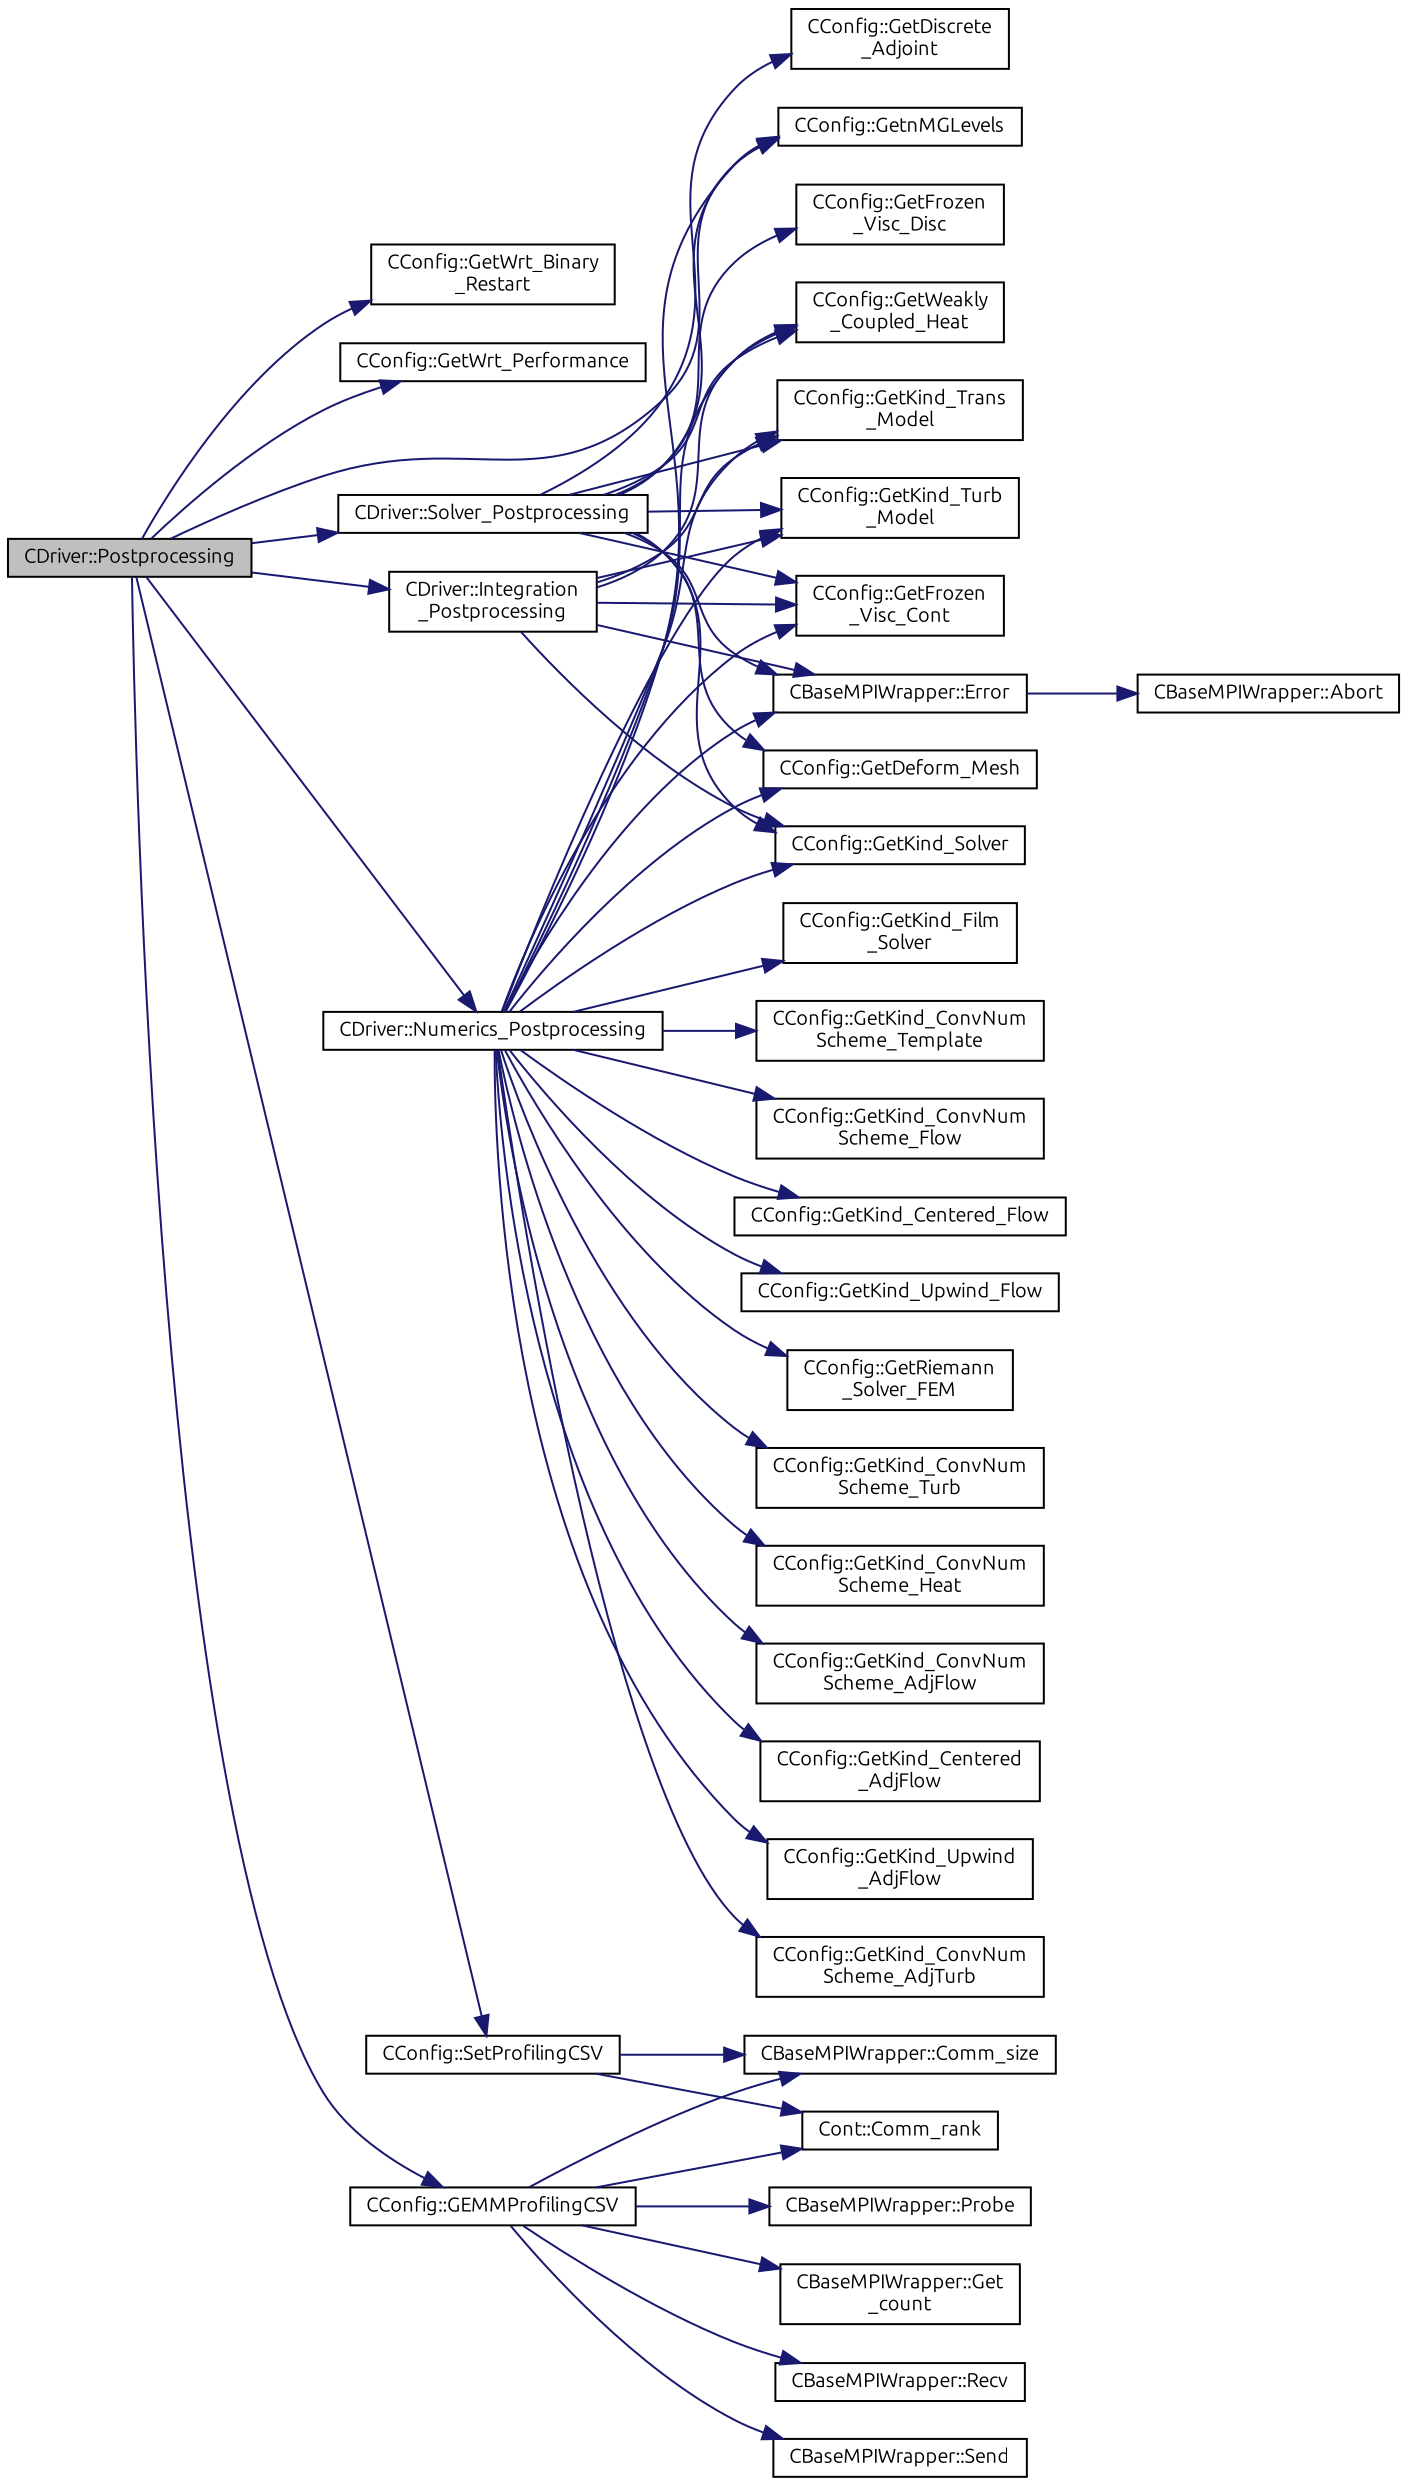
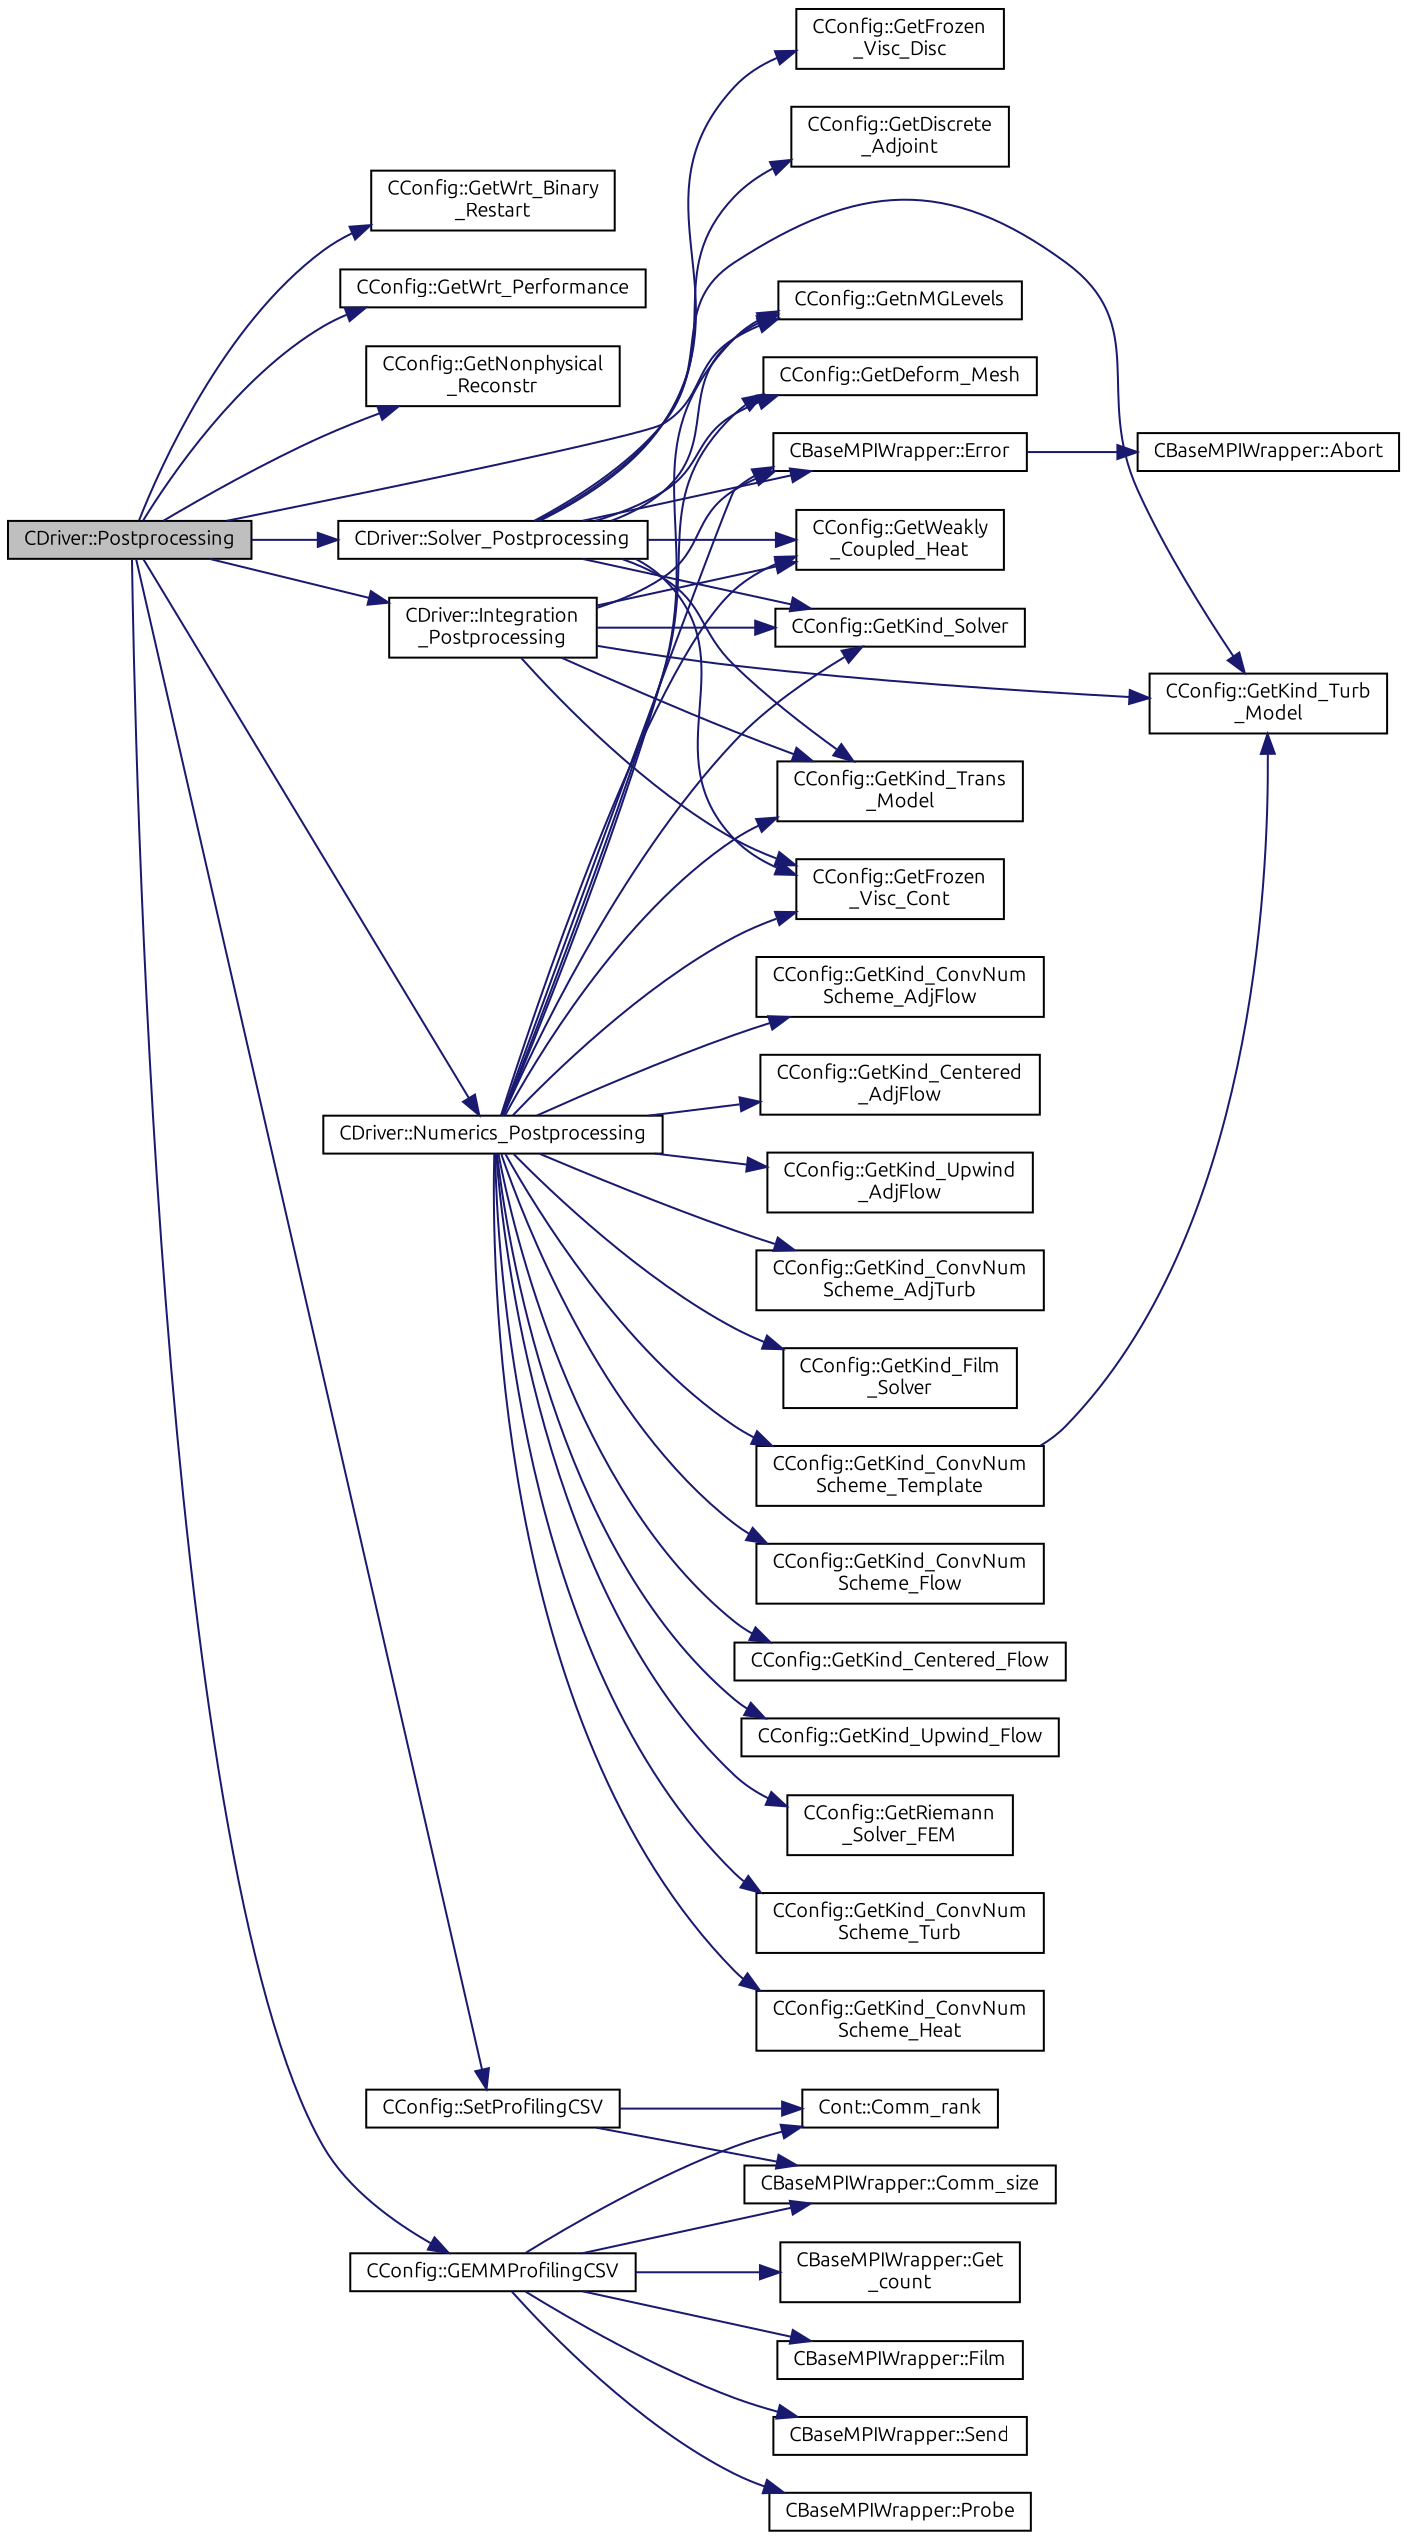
  digraph {
    fontname=Ubuntu
    rankdir=LR
    node [color=black fillcolor=white fontname=Ubuntu fontsize=10 shape=record style=filled]
    edge [color=midnightblue fontname=Ubuntu fontsize=10 labelfontname=Helvetica labelfontsize=10 style=solid]
    n1 [fillcolor=grey75 fontcolor=black height=0.2 label="CDriver::Postprocessing" width=0.4]
    n2 [height=0.2 label="CConfig::GetWrt_Binary\l_Restart" width=0.4]
    n3 [height=0.2 label="CConfig::GetWrt_Performance" width=0.4]
+   n4 [height=0.2 label="CConfig::GetNonphysical\l_Reconstr" width=0.4]
    n5 [height=0.2 label="CDriver::Numerics_Postprocessing" width=0.4]
    n6 [height=0.2 label="CConfig::GetnMGLevels" width=0.4]
    n7 [height=0.2 label="CDriver::Integration\l_Postprocessing" width=0.4]
    n8 [height=0.2 label="CDriver::Solver_Postprocessing" width=0.4]
    n9 [height=0.2 label="CConfig::SetProfilingCSV" width=0.4]
    n10 [height=0.2 label="CConfig::GEMMProfilingCSV" width=0.4]
    n11 [height=0.2 label="CConfig::GetKind_Solver" width=0.4]
    n12 [height=0.2 label="CConfig::GetWeakly\l_Coupled_Heat" width=0.4]
    n13 [height=0.2 label="CConfig::GetKind_Trans\l_Model" width=0.4]
    n14 [height=0.2 label="CConfig::GetKind_Turb\l_Model" width=0.4]
    n15 [height=0.2 label="CConfig::GetFrozen\l_Visc_Cont" width=0.4]
    n16 [height=0.2 label="CBaseMPIWrapper::Error" width=0.4]
    n17 [height=0.2 label="CConfig::GetKind_Film\l_Solver" width=0.4]
    n18 [height=0.2 label="CConfig::GetKind_ConvNum\lScheme_Template" width=0.4]
    n19 [height=0.2 label="CConfig::GetKind_ConvNum\lScheme_Flow" width=0.4]
    n20 [height=0.2 label="CConfig::GetKind_Centered_Flow" width=0.4]
    n21 [height=0.2 label="CConfig::GetKind_Upwind_Flow" width=0.4]
    n22 [height=0.2 label="CConfig::GetRiemann\l_Solver_FEM" width=0.4]
    n23 [height=0.2 label="CConfig::GetKind_ConvNum\lScheme_Turb" width=0.4]
    n24 [height=0.2 label="CConfig::GetKind_ConvNum\lScheme_Heat" width=0.4]
    n25 [height=0.2 label="CConfig::GetKind_ConvNum\lScheme_AdjFlow" width=0.4]
    n26 [height=0.2 label="CConfig::GetKind_Centered\l_AdjFlow" width=0.4]
    n27 [height=0.2 label="CConfig::GetKind_Upwind\l_AdjFlow" width=0.4]
    n28 [height=0.2 label="CConfig::GetKind_ConvNum\lScheme_AdjTurb" width=0.4]
    n29 [height=0.2 label="CConfig::GetDeform_Mesh" width=0.4]
    n30 [height=0.2 label="CConfig::GetFrozen\l_Visc_Disc" width=0.4]
    n31 [height=0.2 label="CConfig::GetDiscrete\l_Adjoint" width=0.4]
    n32 [height=0.2 label="Cont::Comm_rank" width=0.4]
    n33 [height=0.2 label="CBaseMPIWrapper::Comm_size" width=0.4]
    n34 [height=0.2 label="CBaseMPIWrapper::Probe" width=0.4]
    n35 [height=0.2 label="CBaseMPIWrapper::Get\l_count" width=0.4]
-   n36 [height=0.2 label="CBaseMPIWrapper::Recv" width=0.4]
+   n36 [height=0.2 label="CBaseMPIWrapper::Film" width=0.4]
    n37 [height=0.2 label="CBaseMPIWrapper::Send" width=0.4]
    n38 [height=0.2 label="CBaseMPIWrapper::Abort" width=0.4]
    n1 -> n2
    n1 -> n3
+   n1 -> n4
    n1 -> n5
    n1 -> n6
    n1 -> n7
    n1 -> n8
    n1 -> n9
    n1 -> n10
    n5 -> n6
    n5 -> n11
    n5 -> n12
    n5 -> n13
-   n5 -> n14
+   n18 -> n14
    n5 -> n15
    n5 -> n16
    n5 -> n17
    n5 -> n18
    n5 -> n19
    n5 -> n20
    n5 -> n21
    n5 -> n22
    n5 -> n23
    n5 -> n24
    n5 -> n25
    n5 -> n26
    n5 -> n27
    n5 -> n28
    n5 -> n29
    n7 -> n11
    n7 -> n12
    n7 -> n13
    n7 -> n14
    n7 -> n15
    n7 -> n16
    n8 -> n6
    n8 -> n11
    n8 -> n12
    n8 -> n13
    n8 -> n14
    n8 -> n15
    n8 -> n16
    n8 -> n29
    n8 -> n30
    n8 -> n31
    n9 -> n32
    n9 -> n33
    n10 -> n32
    n10 -> n33
    n10 -> n34
    n10 -> n35
    n10 -> n36
    n10 -> n37
    n16 -> n38
  }
